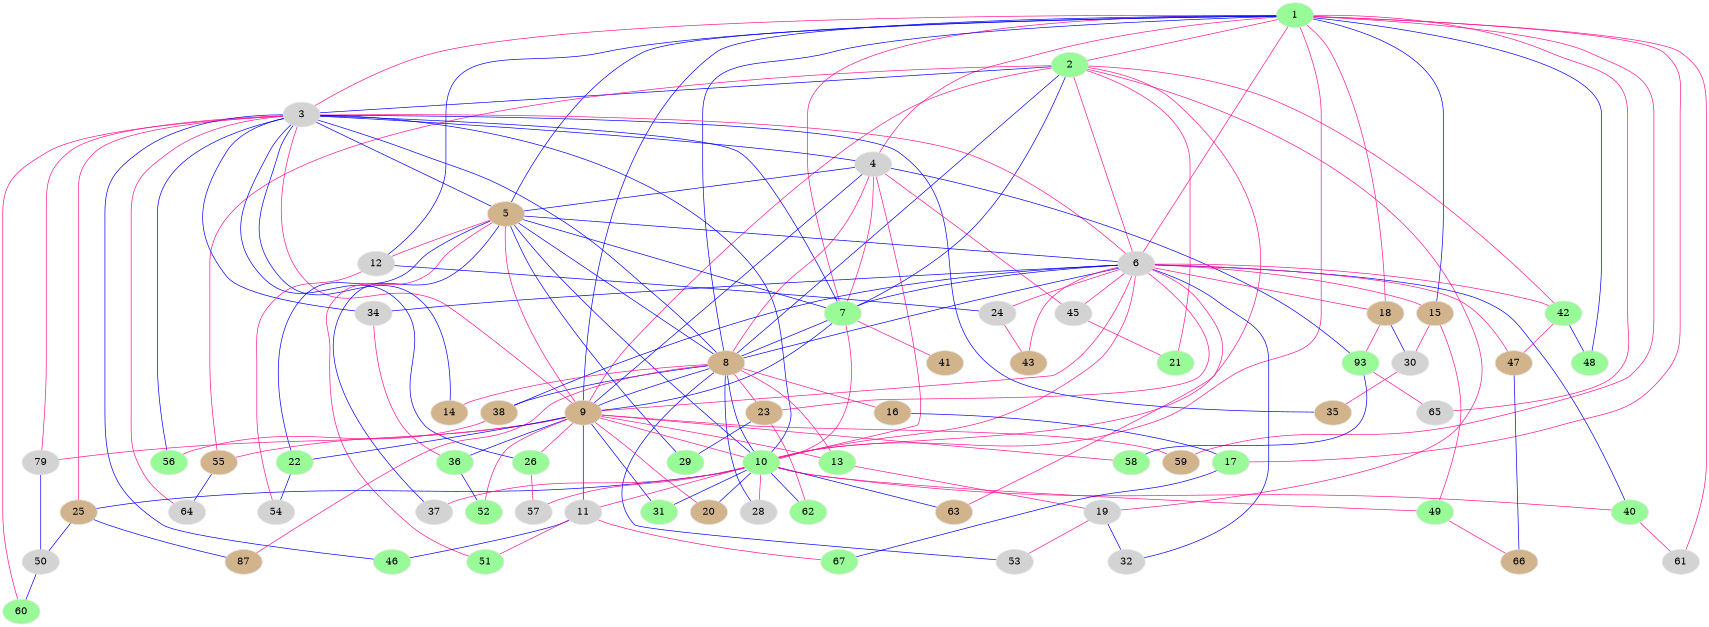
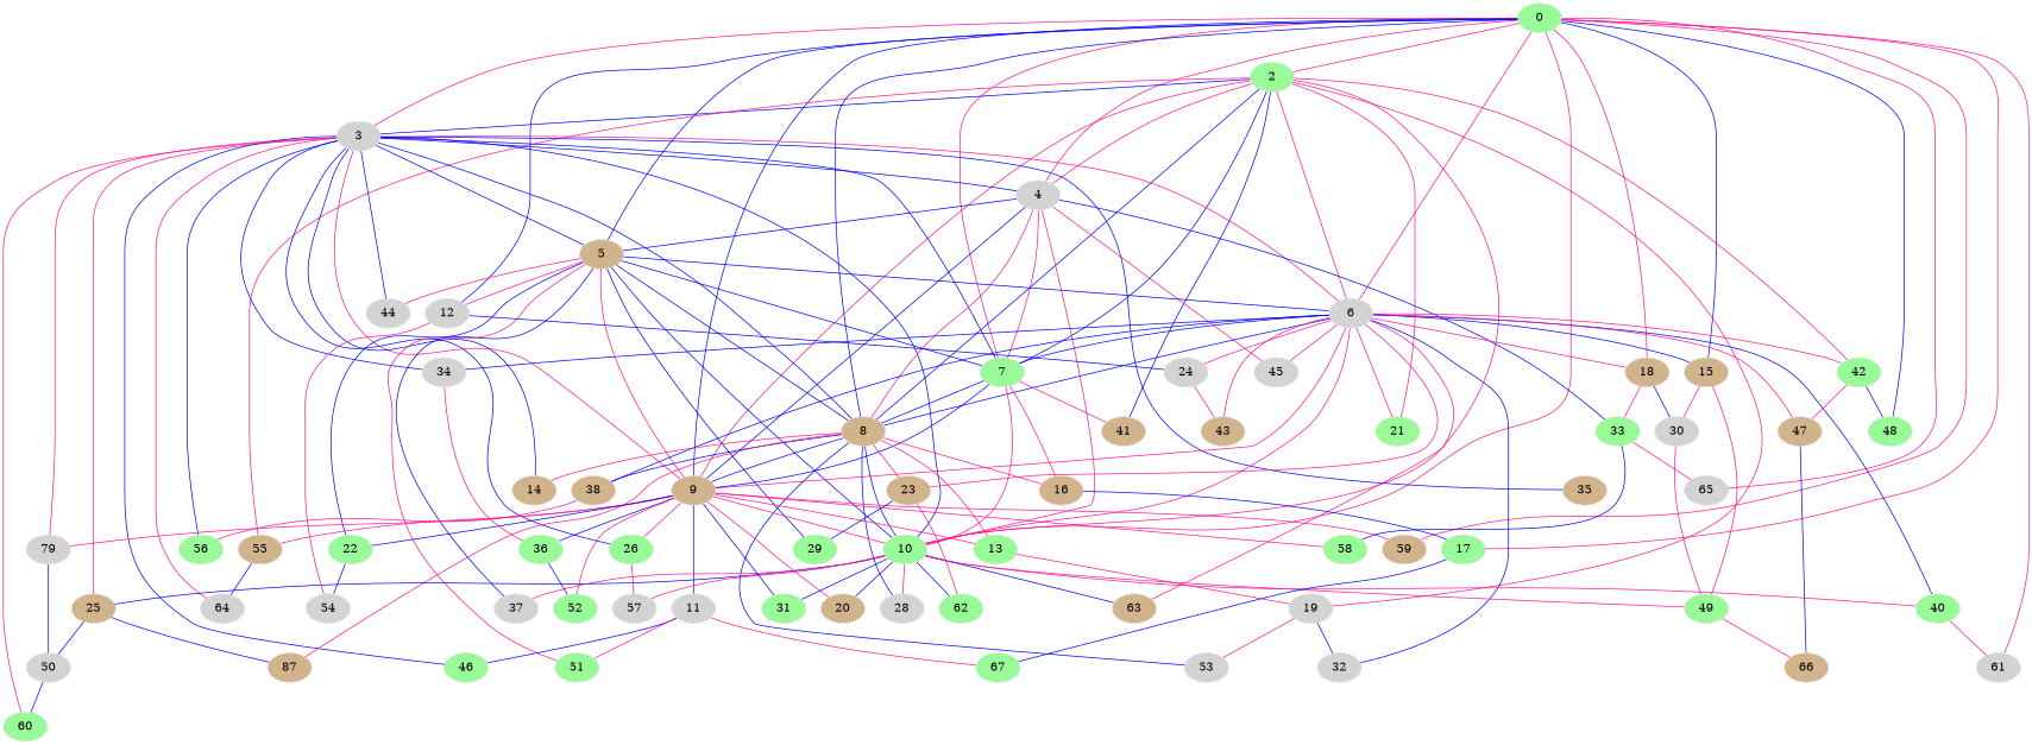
  graph {
    node [color=gray90 fillcolor=palegreen style=filled]
    edge [color=deeppink]
-   1
+   1 [label=0]
    2
    3 [fillcolor=lightgrey]
    4 [fillcolor=lightgrey]
    5 [fillcolor=tan]
    6 [fillcolor=lightgrey]
    7
    8 [fillcolor=tan]
    9 [fillcolor=tan]
    10
    12 [fillcolor=lightgrey]
    15 [fillcolor=tan]
    17
    18 [fillcolor=tan]
    48
    59 [fillcolor=tan]
    61 [fillcolor=lightgrey]
    65 [fillcolor=lightgrey]
    19 [fillcolor=lightgrey]
    21
    41 [fillcolor=tan]
    42
    55 [fillcolor=tan]
    14 [fillcolor=tan]
    25 [fillcolor=tan]
    26
    34 [fillcolor=lightgrey]
    35 [fillcolor=tan]
    n29 [fillcolor=lightgrey label=79]
+   44 [fillcolor=lightgrey]
    46
    56
    60
    64 [fillcolor=lightgrey]
-   33 [label=93]
+   33
    45 [fillcolor=lightgrey]
    22
    29
    37 [fillcolor=lightgrey]
    51
    23 [fillcolor=tan]
    24 [fillcolor=lightgrey]
    32 [fillcolor=lightgrey]
    38 [fillcolor=tan]
    40
    43 [fillcolor=tan]
    47 [fillcolor=tan]
    63 [fillcolor=tan]
    16 [fillcolor=tan]
    13
    n51 [fillcolor=tan label=87]
    28 [fillcolor=lightgrey]
    53 [fillcolor=lightgrey]
    11 [fillcolor=lightgrey]
    20 [fillcolor=tan]
    31
    36
    52
    58
    49
    57 [fillcolor=lightgrey]
    62
    54 [fillcolor=lightgrey]
    30 [fillcolor=lightgrey]
    67
    50 [fillcolor=lightgrey]
    66 [fillcolor=tan]
    1 -- 2
    1 -- 3
    1 -- 4
    1 -- 5 [color=blue]
    1 -- 6
    1 -- 7
    1 -- 8 [color=blue]
    1 -- 9 [color=blue]
    1 -- 10
    1 -- 12 [color=blue]
    1 -- 15 [color=blue]
    1 -- 17
    1 -- 18
    1 -- 48 [color=blue]
    1 -- 59
    1 -- 61
    1 -- 65
    2 -- 3 [color=blue]
+   2 -- 4
    2 -- 6
    2 -- 7 [color=blue]
    2 -- 8 [color=blue]
    2 -- 9
    2 -- 10
    2 -- 19
    2 -- 21
+   2 -- 41 [color=blue]
    2 -- 42
    2 -- 55
    3 -- 4 [color=blue]
    3 -- 5 [color=blue]
    3 -- 6
    3 -- 7 [color=blue]
    3 -- 8 [color=blue]
    3 -- 9
    3 -- 10 [color=blue]
    3 -- 14 [color=blue]
    3 -- 25
    3 -- 26 [color=blue]
    3 -- 34 [color=blue]
    3 -- 35 [color=blue]
    3 -- n29
+   3 -- 44 [color=blue]
    3 -- 46 [color=blue]
    3 -- 56 [color=blue]
    3 -- 60
    3 -- 64
    4 -- 5 [color=blue]
    4 -- 7
    4 -- 8
    4 -- 9 [color=blue]
    4 -- 10
    4 -- 33 [color=blue]
    4 -- 45
    5 -- 6 [color=blue]
    5 -- 7 [color=blue]
    5 -- 8 [color=blue]
    5 -- 9
    5 -- 10 [color=blue]
    5 -- 12
+   5 -- 44
    5 -- 22 [color=blue]
    5 -- 29 [color=blue]
    5 -- 37 [color=blue]
    5 -- 51
    6 -- 7 [color=blue]
    6 -- 8 [color=blue]
    6 -- 9
    6 -- 10
-   6 -- 15
+   6 -- 15 [color=blue]
    6 -- 18
-   45 -- 21
+   6 -- 21
    6 -- 42
    6 -- 34 [color=blue]
    6 -- 45
    6 -- 23
    6 -- 24
    6 -- 32 [color=blue]
    6 -- 38 [color=blue]
    6 -- 40 [color=blue]
    6 -- 43
    6 -- 47
    6 -- 63
    7 -- 8 [color=blue]
    7 -- 9 [color=blue]
    7 -- 10
    7 -- 41
+   7 -- 16
    8 -- 9 [color=blue]
    8 -- 10 [color=blue]
    8 -- 14
    8 -- 23
    8 -- 38 [color=blue]
    8 -- 16
    8 -- 13
    8 -- n51
    8 -- 28 [color=blue]
    8 -- 53 [color=blue]
    9 -- 10
    9 -- 59
    9 -- 55
    9 -- 26
    9 -- n29
    9 -- 22 [color=blue]
    9 -- 13
    9 -- 11 [color=blue]
    9 -- 20
    9 -- 31 [color=blue]
    9 -- 36 [color=blue]
    9 -- 52
    9 -- 58
    10 -- 25 [color=blue]
    10 -- 37
    10 -- 40
    10 -- 63 [color=blue]
    10 -- 28
-   10 -- 11
    10 -- 20 [color=blue]
    10 -- 31 [color=blue]
    10 -- 49
    10 -- 57
    10 -- 62 [color=blue]
    12 -- 24 [color=blue]
    12 -- 54
    15 -- 49
    15 -- 30
    17 -- 67 [color=blue]
    18 -- 33
    18 -- 30 [color=blue]
    19 -- 32 [color=blue]
    19 -- 53
    42 -- 48 [color=blue]
    42 -- 47
    55 -- 64 [color=blue]
    25 -- n51 [color=blue]
    25 -- 50 [color=blue]
    26 -- 57
    34 -- 36
    n29 -- 50 [color=blue]
    33 -- 65
    33 -- 58 [color=blue]
    22 -- 54 [color=blue]
    23 -- 29 [color=blue]
    23 -- 62
    24 -- 43
    38 -- 56
    40 -- 61
    47 -- 66 [color=blue]
    16 -- 17 [color=blue]
    13 -- 19
    11 -- 46 [color=blue]
    11 -- 51
    11 -- 67
    36 -- 52 [color=blue]
    49 -- 66
-   30 -- 35
+   30 -- 49
    50 -- 60 [color=blue]
  }
